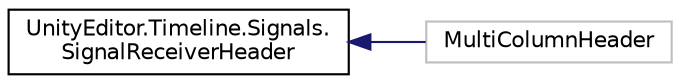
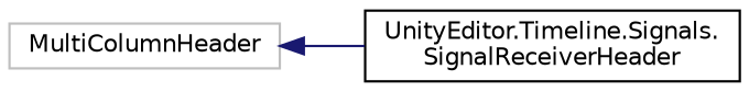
  digraph {
    rankdir=LR
    node [fillcolor=white fontname=Helvetica fontsize=10 shape=record style=filled]
    n1 [color=grey75 height=0.2 label=MultiColumnHeader width=0.4]
    n2 [color=black height=0.2 label="UnityEditor.Timeline.Signals.\lSignalReceiverHeader" width=0.4]
-   n2 -> n1 [color=midnightblue dir=back fontname=Helvetica fontsize=10 labelfontname=Helvetica labelfontsize=10 style=solid]
+   n1 -> n2 [color=midnightblue dir=back fontname=Helvetica fontsize=10 labelfontname=Helvetica labelfontsize=10 style=solid]
  }
